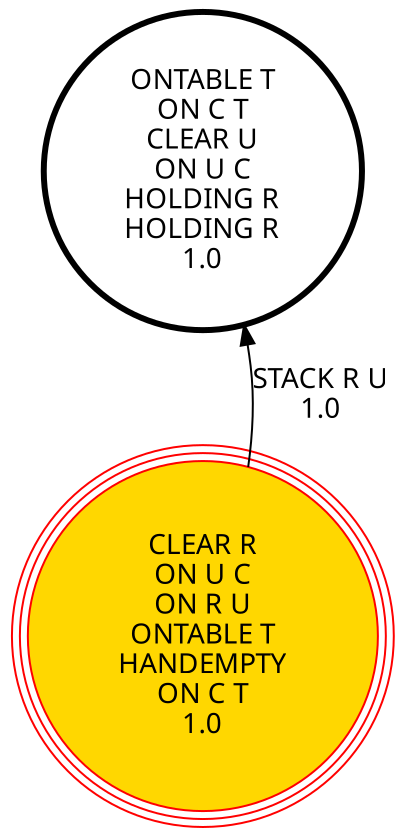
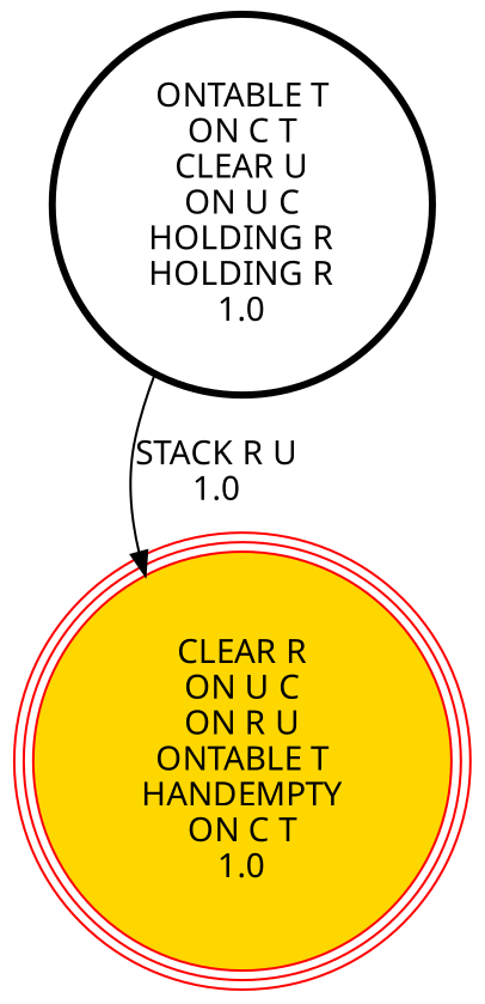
  digraph {
    fontname="Noto Sans"
    node [shape=circle fontname="Noto Sans"]
    "ONTABLE T\nON C T\nCLEAR U\nON U C\nHOLDING R\nHOLDING R\n1.0\n" [penwidth=3]
    "CLEAR R\nON U C\nON R U\nONTABLE T\nHANDEMPTY\nON C T\n1.0\n" [color=red fillcolor=gold peripheries=3 style=filled]
-   "CLEAR R\nON U C\nON R U\nONTABLE T\nHANDEMPTY\nON C T\n1.0\n" -> "ONTABLE T\nON C T\nCLEAR U\nON U C\nHOLDING R\nHOLDING R\n1.0\n" [label="STACK R U\n1.0\n" fontname="Noto Sans"]
+   "ONTABLE T\nON C T\nCLEAR U\nON U C\nHOLDING R\nHOLDING R\n1.0\n" -> "CLEAR R\nON U C\nON R U\nONTABLE T\nHANDEMPTY\nON C T\n1.0\n" [label="STACK R U\n1.0\n" fontname="Noto Sans"]
  }
